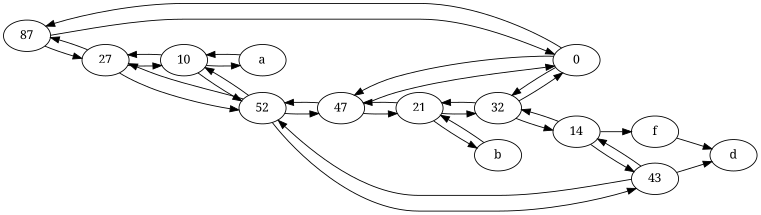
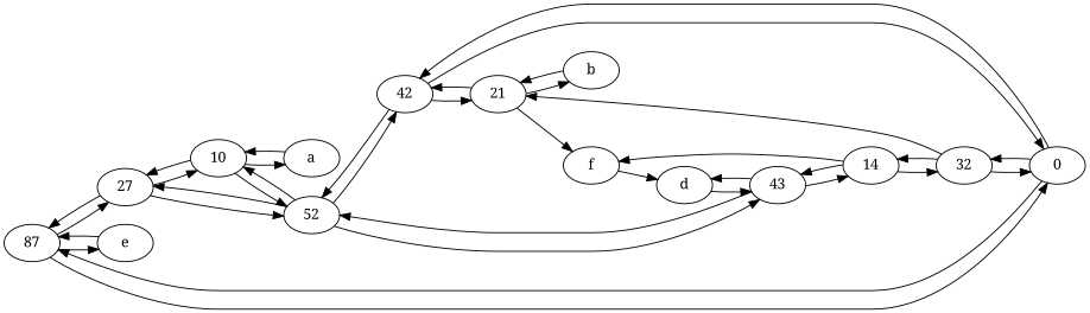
  digraph {
    fontname="Noto Serif"
    rankdir=LR
    node [fontname="Noto Serif"]
    edge [fontname="Noto Serif"]
    n1 [label=87]
    27
    52
    10
+   e
    n6 [label=0]
    43
-   42 [label=47]
+   42
    a
    b
    21
    32
    d
    14
    f
    n1 -> 27
+   n1 -> e
    n1 -> n6
    27 -> n1
    27 -> 52
    27 -> 10
    52 -> 27
    52 -> 10
    52 -> 43
    52 -> 42
    10 -> 27
    10 -> 52
    10 -> a
+   e -> n1
    n6 -> n1
    n6 -> 42
    n6 -> 32
    43 -> 52
    43 -> d
    43 -> 14
    42 -> 52
    42 -> n6
    42 -> 21
    a -> 10
    b -> 21
    21 -> 42
    21 -> b
-   21 -> 32
+   21 -> f
    32 -> n6
    32 -> 21
    32 -> 14
+   d -> 43
    14 -> 43
    14 -> 32
    14 -> f
    f -> d
  }
